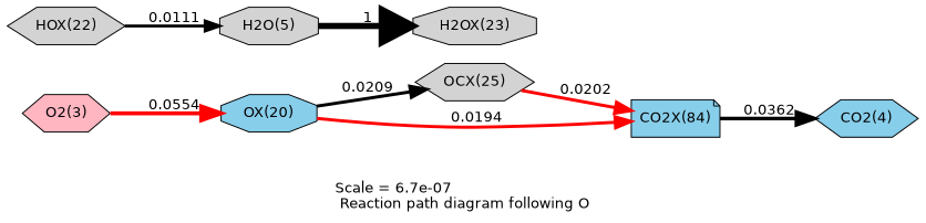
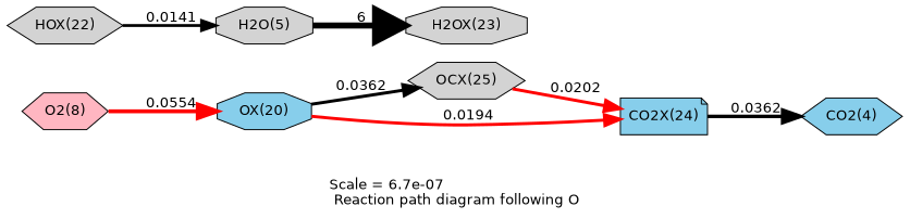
  digraph {
    fontname=Helvetica
    label="Scale = 6.7e-07\l Reaction path diagram following O"
    rankdir=LR
    node [fillcolor=lightgrey fontname=Helvetica shape=hexagon style=filled]
    edge [color=black fontname=Helvetica]
-   n1 [fillcolor=lightpink label="O2(3)"]
+   n1 [fillcolor=lightpink label="O2(8)"]
    n2 [fillcolor=skyblue label="OX(20)" shape=octagon]
    n3 [label="OCX(25)"]
-   n4 [fillcolor=skyblue label="CO2X(84)" shape=note]
+   n4 [fillcolor=skyblue label="CO2X(24)" shape=note]
    n5 [label="HOX(22)"]
    n6 [label="H2O(5)" shape=octagon]
    n7 [fillcolor=skyblue label="CO2(4)"]
    n8 [label="H2OX(23)" shape=octagon]
    n1 -> n2 [arrowsize=1.91 color=red label=" 0.0554" penwidth=3.82]
-   n2 -> n3 [arrowsize=1.54 label=" 0.0209" penwidth=3.08]
+   n2 -> n3 [arrowsize=1.54 label=" 0.0362" penwidth=3.08]
    n2 -> n4 [arrowsize=1.51 color=red label=" 0.0194" penwidth=3.02]
    n3 -> n4 [arrowsize=1.53 color=red label=" 0.0202" penwidth=3.06]
    n4 -> n7 [arrowsize=1.75 label=" 0.0362" penwidth=3.49]
-   n5 -> n6 [arrowsize=1.39 label=" 0.0111" penwidth=2.78]
-   n6 -> n8 [arrowsize=3 label=" 1" penwidth=6]
+   n5 -> n6 [arrowsize=1.39 label=" 0.0141" penwidth=2.78]
+   n6 -> n8 [arrowsize=3 label=" 6" penwidth=6]
  }
